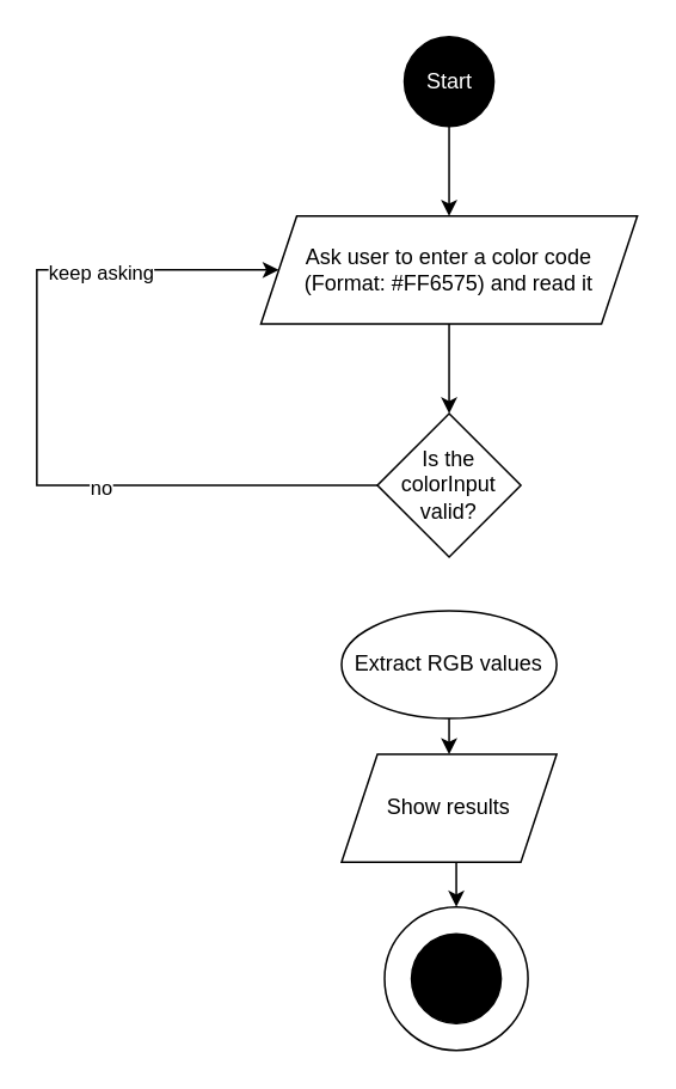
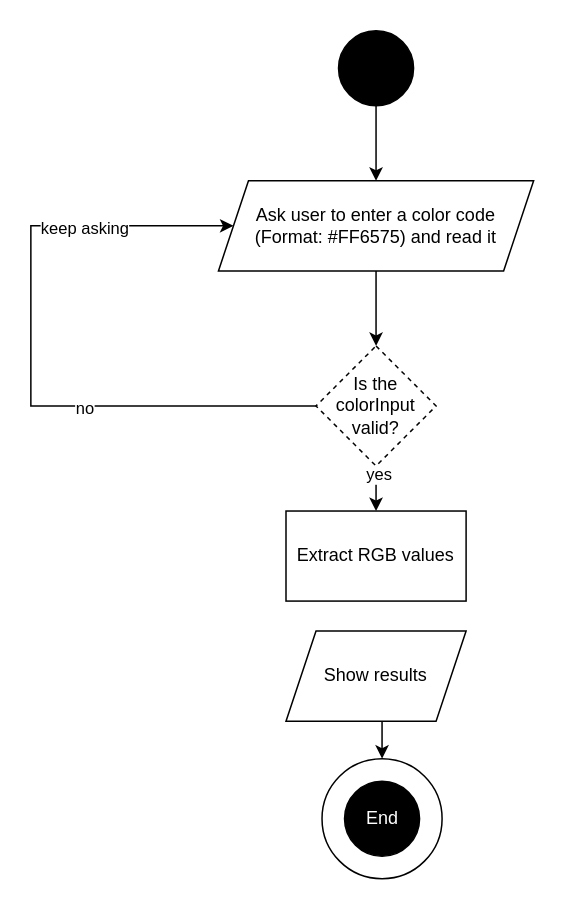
  <mxCell id="0" />
  <mxCell id="1" parent="0" />
  <mxCell id="2" value="" style="group" vertex="1" connectable="0" parent="1"><mxGeometry x="214" y="505" width="80" height="80" as="geometry" /></mxCell>
  <mxCell id="3" value="" style="ellipse;whiteSpace=wrap;html=1;aspect=fixed;" vertex="1" parent="2"><mxGeometry width="80" height="80" as="geometry" /></mxCell>
  <mxCell id="4" value="" style="ellipse;whiteSpace=wrap;html=1;aspect=fixed;fillColor=#000000;" vertex="1" parent="2"><mxGeometry x="15" y="15" width="50" height="50" as="geometry" /></mxCell>
+ <mxCell id="5" value="&lt;font style=&quot;color: rgb(255, 255, 255);&quot;&gt;End&lt;/font&gt;" style="text;html=1;align=center;verticalAlign=middle;resizable=0;points=[];autosize=1;strokeColor=none;fillColor=none;" vertex="1" parent="2"><mxGeometry x="20" y="25" width="40" height="30" as="geometry" /></mxCell>
  <mxCell id="6" style="edgeStyle=orthogonalEdgeStyle;rounded=0;orthogonalLoop=1;jettySize=auto;html=1;exitX=0.5;exitY=1;exitDx=0;exitDy=0;entryX=0.5;entryY=0;entryDx=0;entryDy=0;" edge="1" parent="1" source="7" target="18"><mxGeometry relative="1" as="geometry" /></mxCell>
  <mxCell id="7" value="and" style="ellipse;whiteSpace=wrap;html=1;aspect=fixed;fillColor=#000000;" vertex="1" parent="1"><mxGeometry x="225" y="20" width="50" height="50" as="geometry" /></mxCell>
+ <mxCell id="8" style="edgeStyle=orthogonalEdgeStyle;rounded=0;orthogonalLoop=1;jettySize=auto;html=1;exitX=0.5;exitY=1;exitDx=0;exitDy=0;entryX=0.5;entryY=0;entryDx=0;entryDy=0;" edge="1" parent="1" source="13" target="15"><mxGeometry relative="1" as="geometry"><Array as="points"><mxPoint x="250" y="320" /><mxPoint x="250" y="320" /></Array></mxGeometry></mxCell>
+ <mxCell id="9" value="yes" style="edgeLabel;html=1;align=center;verticalAlign=middle;resizable=0;points=[];" vertex="1" connectable="0" parent="8"><mxGeometry x="-0.569" y="1" relative="1" as="geometry"><mxPoint y="-1" as="offset" /></mxGeometry></mxCell>
  <mxCell id="10" style="edgeStyle=orthogonalEdgeStyle;rounded=0;orthogonalLoop=1;jettySize=auto;html=1;exitX=0;exitY=0.5;exitDx=0;exitDy=0;entryX=0;entryY=0.5;entryDx=0;entryDy=0;" edge="1" parent="1" source="13" target="18"><mxGeometry relative="1" as="geometry"><Array as="points"><mxPoint x="20" y="270" /><mxPoint x="20" y="150" /></Array></mxGeometry></mxCell>
  <mxCell id="11" value="keep asking" style="edgeLabel;html=1;align=center;verticalAlign=middle;resizable=0;points=[];" vertex="1" connectable="0" parent="10"><mxGeometry x="0.549" y="-1" relative="1" as="geometry"><mxPoint as="offset" /></mxGeometry></mxCell>
  <mxCell id="12" value="no" style="edgeLabel;html=1;align=center;verticalAlign=middle;resizable=0;points=[];" vertex="1" connectable="0" parent="10"><mxGeometry x="-0.302" y="1" relative="1" as="geometry"><mxPoint as="offset" /></mxGeometry></mxCell>
- <mxCell id="13" value="Is the colorInput valid?" style="rhombus;whiteSpace=wrap;html=1;" vertex="1" parent="1"><mxGeometry x="210" y="230" width="80" height="80" as="geometry" /></mxCell>
- <mxCell id="14" style="edgeStyle=orthogonalEdgeStyle;rounded=0;orthogonalLoop=1;jettySize=auto;html=1;exitX=0.5;exitY=1;exitDx=0;exitDy=0;entryX=0.5;entryY=0;entryDx=0;entryDy=0;" edge="1" parent="1" source="15" target="20"><mxGeometry relative="1" as="geometry" /></mxCell>
- <mxCell id="15" value="Extract RGB values" style="ellipse;whiteSpace=wrap;html=1;" vertex="1" parent="1"><mxGeometry x="190" y="340" width="120" height="60" as="geometry" /></mxCell>
- <mxCell id="16" value="&lt;font style=&quot;color: rgb(255, 255, 255);&quot;&gt;Start&lt;/font&gt;" style="text;html=1;align=center;verticalAlign=middle;resizable=0;points=[];autosize=1;strokeColor=none;fillColor=none;" vertex="1" parent="1"><mxGeometry x="225" y="30" width="50" height="30" as="geometry" /></mxCell>
+ <mxCell id="13" value="Is the colorInput valid?" style="rhombus;whiteSpace=wrap;html=1;dashed=1;" vertex="1" parent="1"><mxGeometry x="210" y="230" width="80" height="80" as="geometry" /></mxCell>
+ <mxCell id="15" value="Extract RGB values" style="rounded=0;whiteSpace=wrap;html=1;" vertex="1" parent="1"><mxGeometry x="190" y="340" width="120" height="60" as="geometry" /></mxCell>
  <mxCell id="17" style="edgeStyle=orthogonalEdgeStyle;rounded=0;orthogonalLoop=1;jettySize=auto;html=1;exitX=0.5;exitY=1;exitDx=0;exitDy=0;entryX=0.5;entryY=0;entryDx=0;entryDy=0;" edge="1" parent="1" source="18" target="13"><mxGeometry relative="1" as="geometry" /></mxCell>
  <mxCell id="18" value="Ask user to enter a color code (Format: #FF6575) and read it" style="shape=parallelogram;perimeter=parallelogramPerimeter;whiteSpace=wrap;html=1;fixedSize=1;" vertex="1" parent="1"><mxGeometry x="145" y="120" width="210" height="60" as="geometry" /></mxCell>
  <mxCell id="19" style="edgeStyle=orthogonalEdgeStyle;rounded=0;orthogonalLoop=1;jettySize=auto;html=1;exitX=0.5;exitY=1;exitDx=0;exitDy=0;entryX=0.5;entryY=0;entryDx=0;entryDy=0;" edge="1" parent="1" source="20" target="3"><mxGeometry relative="1" as="geometry" /></mxCell>
  <mxCell id="20" value="Show results" style="shape=parallelogram;perimeter=parallelogramPerimeter;whiteSpace=wrap;html=1;fixedSize=1;" vertex="1" parent="1"><mxGeometry x="190" y="420" width="120" height="60" as="geometry" /></mxCell>
